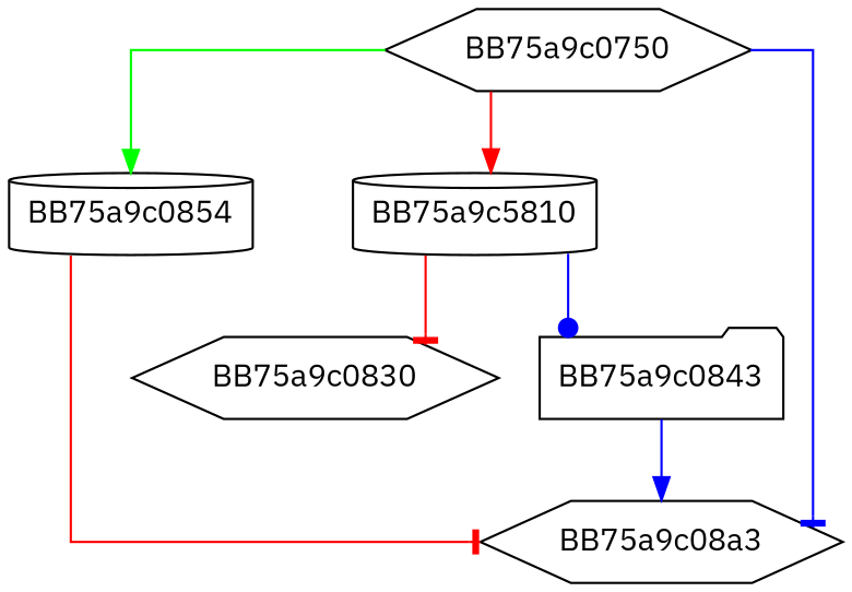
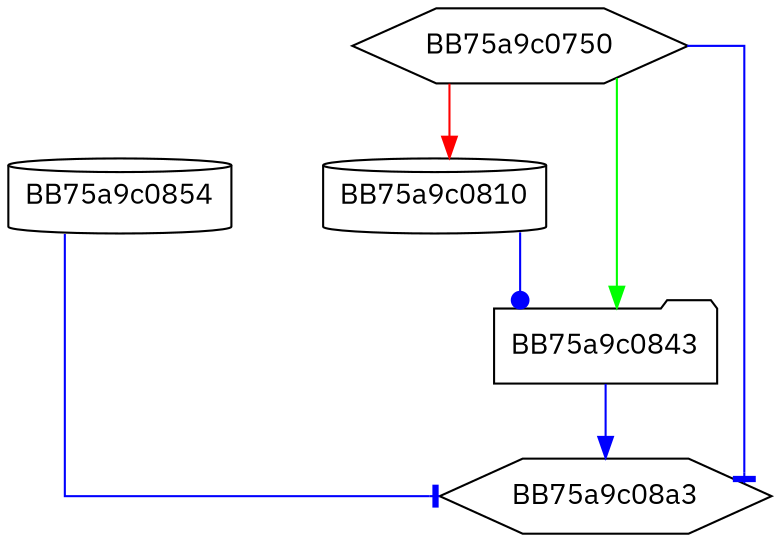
  digraph {
    fontname="IBM Plex Sans"
    splines=ortho
    node [fontname="IBM Plex Sans" shape=hexagon]
    edge [arrowhead=tee color=red fontname="IBM Plex Sans"]
    BB75a9c0854 [shape=cylinder]
    BB75a9c0750
-   BB75a9c0810 [shape=cylinder label=BB75a9c5810]
+   BB75a9c0810 [shape=cylinder]
    BB75a9c08a3
    BB75a9c0843 [shape=folder]
-   BB75a9c0830
-   BB75a9c0854 -> BB75a9c08a3
-   BB75a9c0750 -> BB75a9c0854 [arrowhead=normal color=green]
+   BB75a9c0854 -> BB75a9c08a3 [color=blue]
+   BB75a9c0750 -> BB75a9c0843 [arrowhead=normal color=green]
    BB75a9c0750 -> BB75a9c0810 [arrowhead=normal]
    BB75a9c0750 -> BB75a9c08a3 [color=blue]
    BB75a9c0810 -> BB75a9c0843 [arrowhead=dot color=blue]
-   BB75a9c0810 -> BB75a9c0830
    BB75a9c0843 -> BB75a9c08a3 [arrowhead=normal color=blue]
  }
